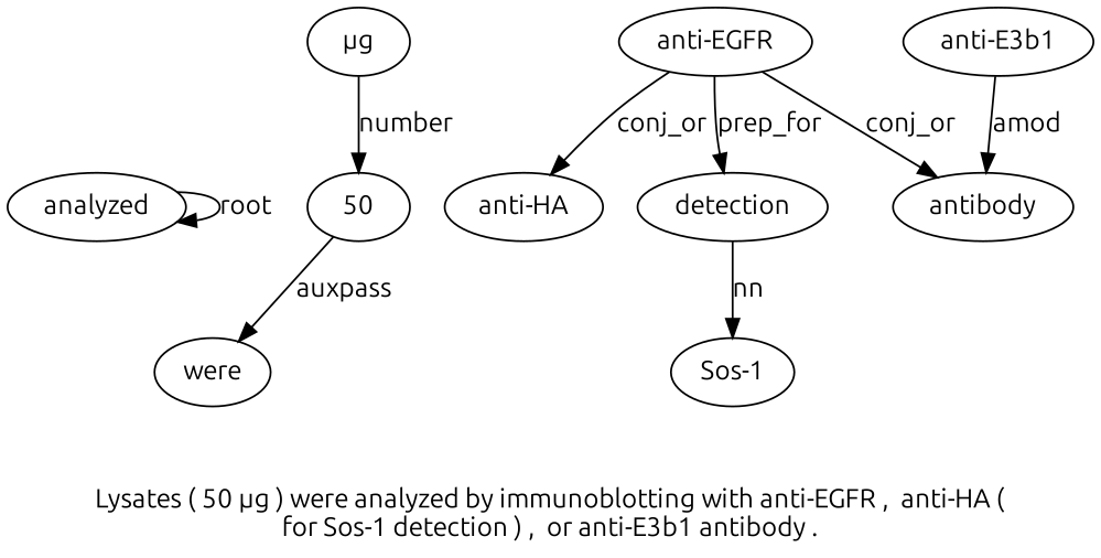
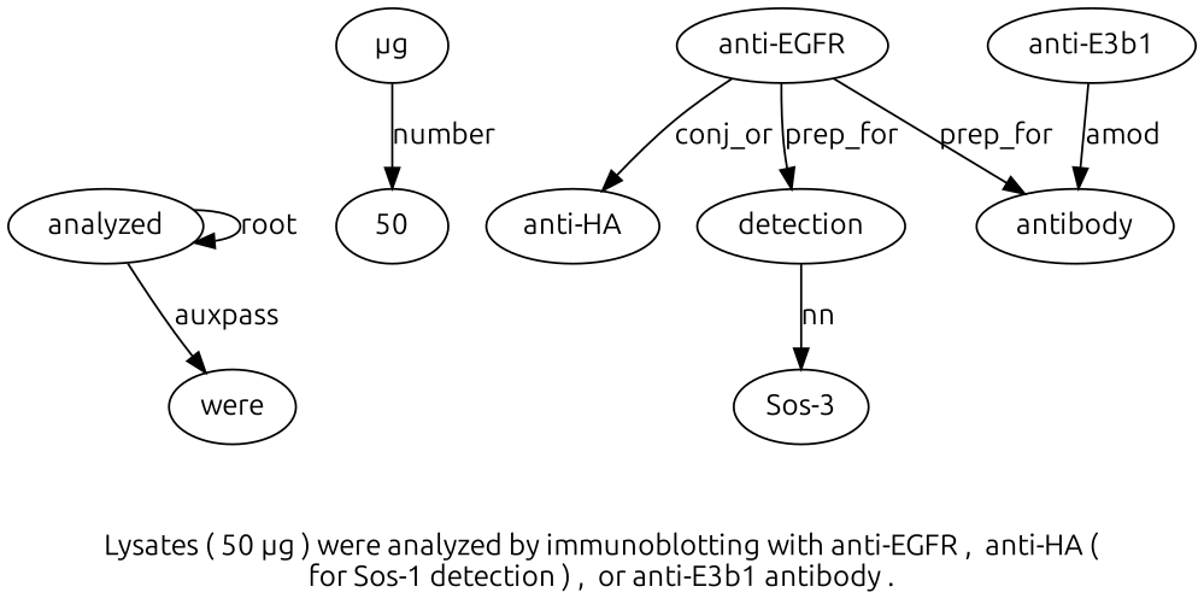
  digraph {
    fontname=Ubuntu
    label="Lysates ( 50 μg ) were analyzed by immunoblotting with anti-EGFR ,  anti-HA (\nfor Sos-1 detection ) ,  or anti-E3b1 antibody ."
    node [fillcolor=white fontname=Ubuntu style=filled]
    edge [fontname=Ubuntu]
    n1 [label=analyzed]
    n2 [label=were]
    n3 [label="μg"]
    n4 [label=50]
    n5 [label="anti-EGFR"]
    n6 [label="anti-HA"]
    n7 [label=detection]
    n8 [label=antibody]
-   n9 [label="Sos-1"]
+   n9 [label="Sos-3"]
    n10 [label="anti-E3b1"]
    n1 -> n1 [label=root]
-   n4 -> n2 [label=auxpass]
+   n1 -> n2 [label=auxpass]
    n3 -> n4 [label=number]
    n5 -> n6 [label=conj_or]
    n5 -> n7 [label=prep_for]
-   n5 -> n8 [label=conj_or]
+   n5 -> n8 [label=prep_for]
    n7 -> n9 [label=nn]
    n10 -> n8 [label=amod]
  }
